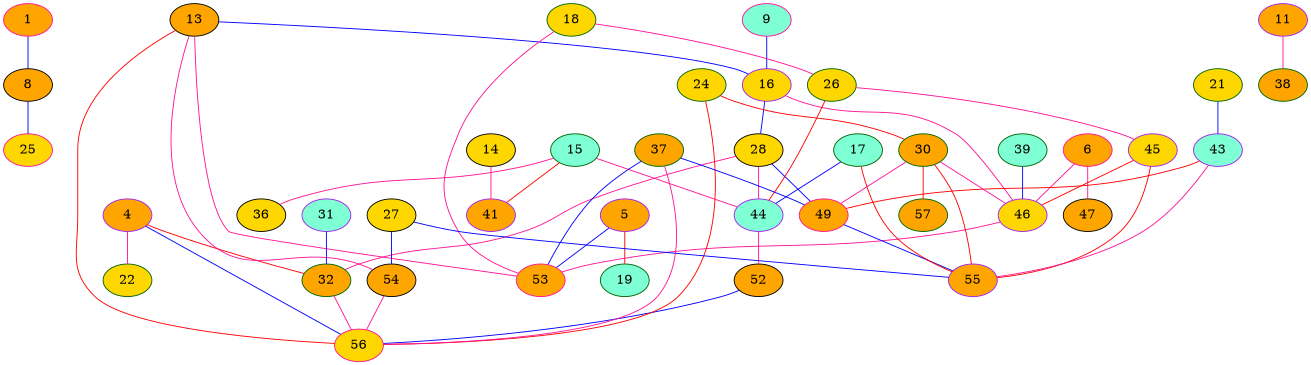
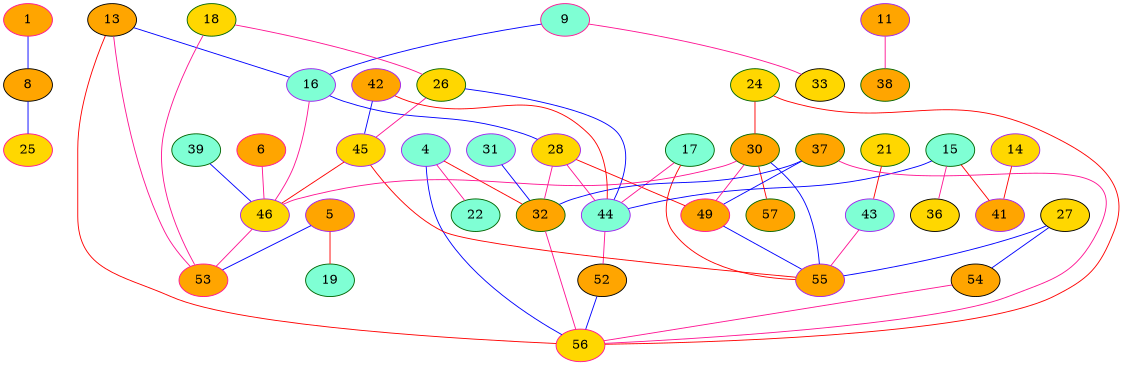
  graph {
    node [color=darkgreen fillcolor=orange style=filled]
    edge [color=deeppink weight=1.0]
    1 [color=deeppink]
    8 [color=black]
    25 [color=deeppink fillcolor=gold]
-   22 [fillcolor=gold]
-   4 [color=purple]
+   22 [fillcolor=aquamarine]
+   4 [color=purple fillcolor=aquamarine]
    32
    56 [color=deeppink fillcolor=gold]
    n8 [fillcolor=aquamarine label=19]
    5 [color=purple]
    53 [color=deeppink]
    6 [color=deeppink]
    46 [color=purple fillcolor=gold]
-   47 [color=black]
    9 [color=deeppink fillcolor=aquamarine]
-   16 [color=purple fillcolor=gold]
-   28 [color=black fillcolor=gold]
+   16 [color=purple fillcolor=aquamarine]
+   33 [color=black fillcolor=gold]
+   28 [color=purple fillcolor=gold]
    38
    11 [color=purple]
    13 [color=black]
    54 [color=black]
-   14 [color=black fillcolor=gold]
+   14 [color=purple fillcolor=gold]
    41 [color=purple]
    15 [fillcolor=aquamarine]
    36 [color=black fillcolor=gold]
    44 [color=purple fillcolor=aquamarine]
    52 [color=black]
    49 [color=deeppink]
    17 [fillcolor=aquamarine]
    55 [color=purple]
    18 [fillcolor=gold]
    26 [fillcolor=gold]
    45 [color=purple fillcolor=gold]
    21 [fillcolor=gold]
    43 [color=purple fillcolor=aquamarine]
    24 [fillcolor=gold]
    30
    57
    27 [color=black fillcolor=gold]
    39 [fillcolor=aquamarine]
    31 [color=purple fillcolor=aquamarine]
    37
+   42 [color=purple]
    1 -- 8 [color=blue]
    8 -- 25 [color=blue]
    4 -- 22
    4 -- 32 [color=red]
    4 -- 56 [color=blue weight=2.0]
    32 -- 56
    5 -- n8 [color=red]
    5 -- 53 [color=blue]
    6 -- 46
-   6 -- 47
    46 -- 53
    9 -- 16 [color=blue]
+   9 -- 33
    16 -- 46
    16 -- 28 [color=blue]
    28 -- 32 [weight=2.0]
    28 -- 44
-   28 -- 49 [color=blue]
+   28 -- 49 [color=red]
    11 -- 38
    13 -- 56 [color=red]
    13 -- 53
    13 -- 16 [color=blue]
-   13 -- 54
    54 -- 56
-   14 -- 41
+   14 -- 41 [color=red]
    15 -- 41 [color=red]
    15 -- 36
-   15 -- 44 [weight=2.0]
+   15 -- 44 [color=blue weight=2.0]
    44 -- 52
    52 -- 56 [color=blue]
    49 -- 55 [color=blue]
-   17 -- 44 [color=blue]
+   17 -- 44
    17 -- 55 [color=red]
    18 -- 53
    18 -- 26
-   26 -- 44 [color=red]
+   26 -- 44 [color=blue]
    26 -- 45
    45 -- 46 [color=red]
    45 -- 55 [color=red]
-   21 -- 43 [color=blue]
-   43 -- 49 [color=red]
+   21 -- 43 [color=red]
    43 -- 55
    24 -- 56 [color=red]
    24 -- 30 [color=red]
    30 -- 46 [weight=2.0]
    30 -- 49 [weight=2.0]
-   30 -- 55 [color=red weight=2.0]
+   30 -- 55 [color=blue weight=2.0]
    30 -- 57 [color=red]
    27 -- 54 [color=blue]
    27 -- 55 [color=blue]
    39 -- 46 [color=blue]
    31 -- 32 [color=blue]
    37 -- 56
-   37 -- 53 [color=blue]
+   37 -- 32 [color=blue]
    37 -- 49 [color=blue]
+   42 -- 44 [color=red]
+   42 -- 45 [color=blue]
  }
